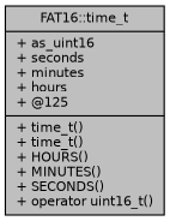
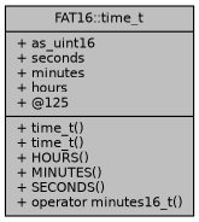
  digraph {
-   n1 [color=black fillcolor=grey75 fontcolor=black fontname=Helvetica fontsize=10 height=0.2 label="{FAT16::time_t\n|+ as_uint16\l+ seconds\l+ minutes\l+ hours\l+ @125\l|+ time_t()\l+ time_t()\l+ HOURS()\l+ MINUTES()\l+ SECONDS()\l+ operator uint16_t()\l}" shape=record style=filled width=0.4]
+   n1 [color=black fillcolor=grey75 fontcolor=black fontname=Helvetica fontsize=10 height=0.2 label="{FAT16::time_t\n|+ as_uint16\l+ seconds\l+ minutes\l+ hours\l+ @125\l|+ time_t()\l+ time_t()\l+ HOURS()\l+ MINUTES()\l+ SECONDS()\l+ operator minutes16_t()\l}" shape=record style=filled width=0.4]
  }
